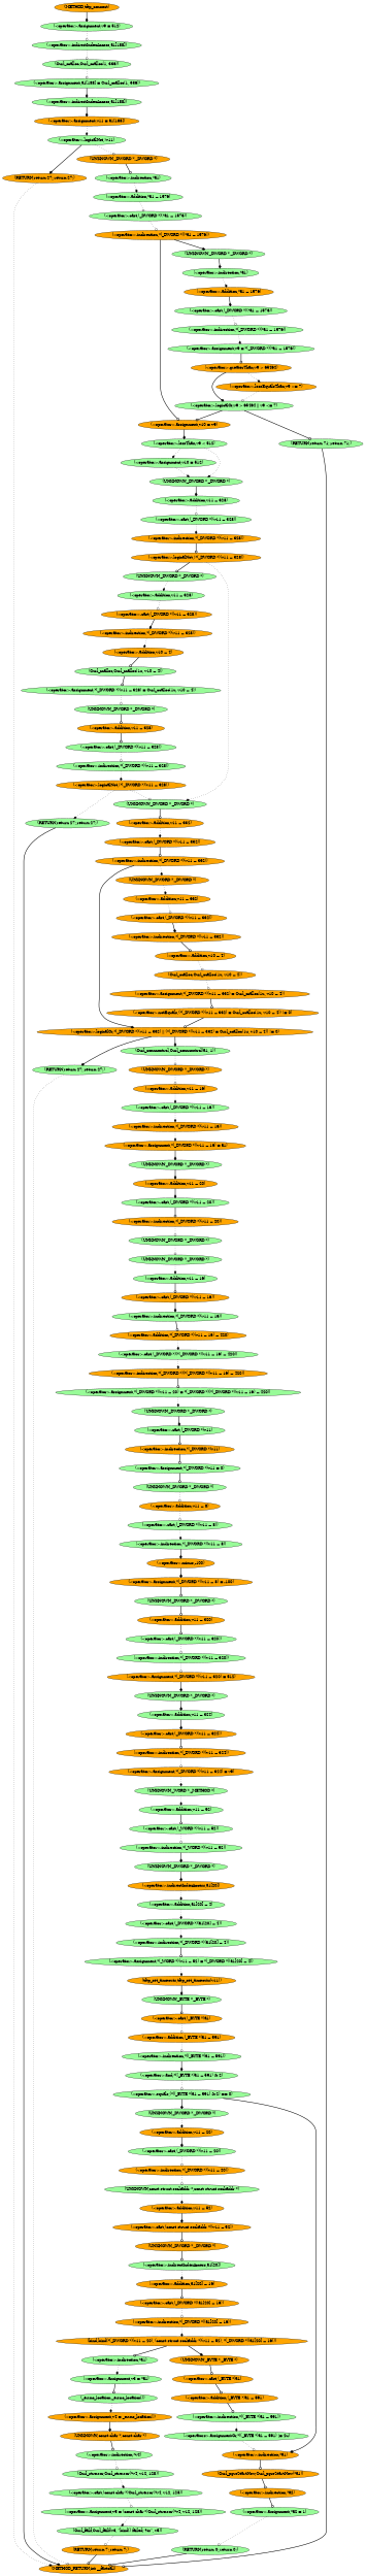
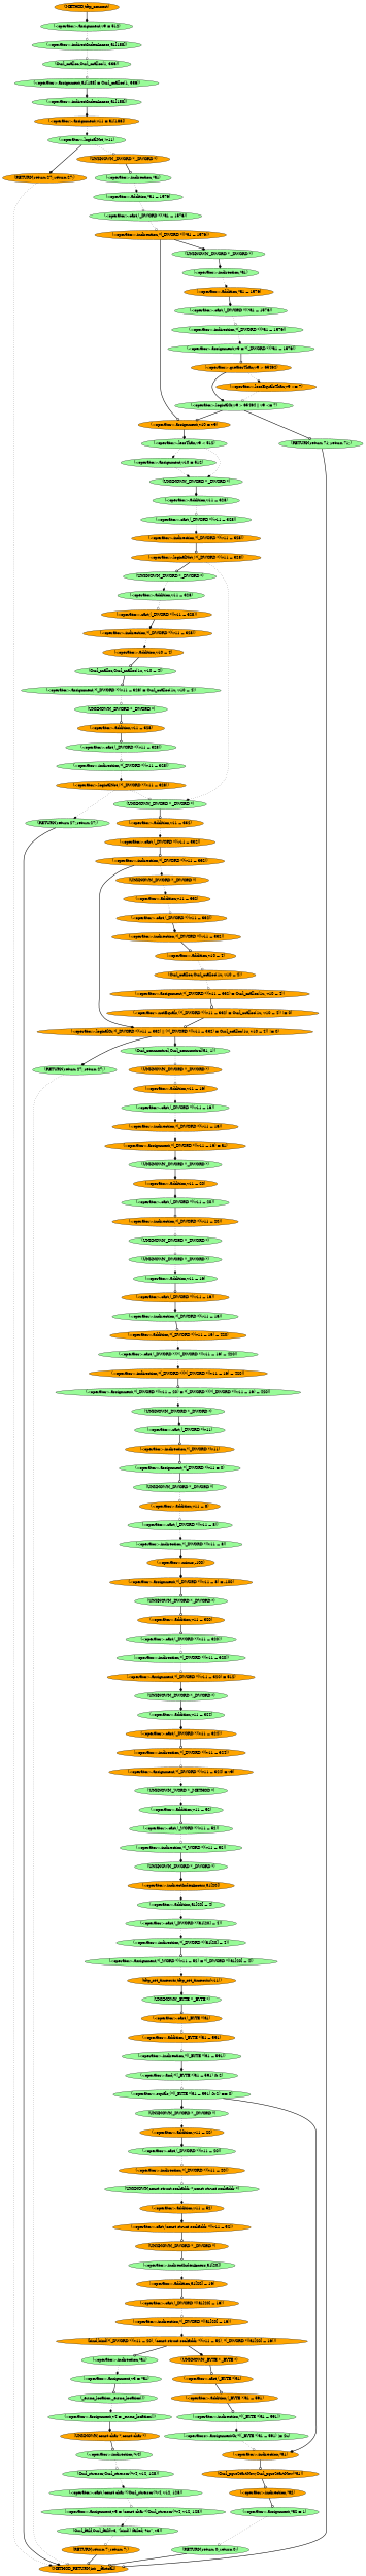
  digraph {
    node [fillcolor=palegreen style=filled]
    edge [arrowhead=odot style=bold]
    n1 [label="(<operator>.assignment,v9 = 512)"]
    n2 [label="(<operator>.indirectIndexAccess,a1[188])"]
    n3 [label="(Curl_ccalloc,Curl_ccalloc(1, 336))"]
    n4 [label="(<operator>.assignment,a1[188] = Curl_ccalloc(1, 336))"]
    n5 [label="(<operator>.indirectIndexAccess,a1[188])"]
    n6 [fillcolor=orange label="(<operator>.assignment,v11 = a1[188])"]
    n7 [label="(<operator>.logicalNot,!v11)"]
    n8 [fillcolor=orange label="(RETURN,return 27;,return 27;)"]
    n9 [fillcolor=orange label="(UNKNOWN,_DWORD *,_DWORD *)"]
    n10 [fillcolor=orange label="(METHOD_RETURN,int __fastcall)"]
    n11 [label="(<operator>.indirection,*a1)"]
    n12 [fillcolor=orange label="(<operator>.indirection,*(_DWORD *)(*a1 + 1576))"]
    n13 [label="(UNKNOWN,_DWORD *,_DWORD *)"]
    n14 [fillcolor=orange label="(<operator>.assignment,v10 = v9)"]
    n15 [label="(<operator>.indirection,*a1)"]
    n16 [label="(<operator>.lessThan,v9 < 512)"]
    n17 [label="(<operator>.cast,(_DWORD *)(*a1 + 1576))"]
    n18 [label="(<operator>.addition,*a1 + 1576)"]
    n19 [label="(<operator>.assignment,v9 = *(_DWORD *)(*a1 + 1576))"]
    n20 [fillcolor=orange label="(<operator>.greaterThan,v9 > 65464)"]
    n21 [label="(<operator>.logicalOr,v9 > 65464 || v9 <= 7)"]
    n22 [fillcolor=orange label="(<operator>.lessEqualsThan,v9 <= 7)"]
    n23 [label="(<operator>.indirection,*(_DWORD *)(*a1 + 1576))"]
    n24 [label="(<operator>.cast,(_DWORD *)(*a1 + 1576))"]
    n25 [fillcolor=orange label="(<operator>.addition,*a1 + 1576)"]
    n26 [label="(RETURN,return 71;,return 71;)"]
    n27 [label="(<operator>.assignment,v10 = 512)"]
    n28 [label="(UNKNOWN,_DWORD *,_DWORD *)"]
    n29 [label="(<operator>.addition,v11 + 328)"]
    n30 [fillcolor=orange label="(<operator>.logicalNot,!*(_DWORD *)(v11 + 328))"]
    n31 [label="(UNKNOWN,_DWORD *,_DWORD *)"]
    n32 [label="(UNKNOWN,_DWORD *,_DWORD *)"]
    n33 [label="(<operator>.addition,v11 + 328)"]
    n34 [fillcolor=orange label="(<operator>.addition,v11 + 332)"]
    n35 [fillcolor=orange label="(<operator>.indirection,*(_DWORD *)(v11 + 328))"]
    n36 [label="(<operator>.cast,(_DWORD *)(v11 + 328))"]
    n37 [label="(<operator>.assignment,*(_DWORD *)(v11 + 328) = Curl_ccalloc(1u, v10 + 4))"]
    n38 [label="(UNKNOWN,_DWORD *,_DWORD *)"]
    n39 [fillcolor=orange label="(<operator>.addition,v11 + 328)"]
    n40 [fillcolor=orange label="(<operator>.indirection,*(_DWORD *)(v11 + 328))"]
    n41 [fillcolor=orange label="(<operator>.addition,v10 + 4)"]
    n42 [label="(Curl_ccalloc,Curl_ccalloc(1u, v10 + 4))"]
    n43 [fillcolor=orange label="(<operator>.cast,(_DWORD *)(v11 + 328))"]
    n44 [fillcolor=orange label="(<operator>.logicalNot,!*(_DWORD *)(v11 + 328))"]
    n45 [label="(RETURN,return 27;,return 27;)"]
    n46 [label="(<operator>.indirection,*(_DWORD *)(v11 + 328))"]
    n47 [label="(<operator>.cast,(_DWORD *)(v11 + 328))"]
    n48 [fillcolor=orange label="(<operator>.logicalOr,*(_DWORD *)(v11 + 332) || (*(_DWORD *)(v11 + 332) = Curl_ccalloc(1u, v10 + 4)) != 0)"]
    n49 [label="(Curl_conncontrol,Curl_conncontrol(a1, 1))"]
    n50 [label="(RETURN,return 27;,return 27;)"]
    n51 [fillcolor=orange label="(UNKNOWN,_DWORD *,_DWORD *)"]
    n52 [fillcolor=orange label="(<operator>.indirection,*(_DWORD *)(v11 + 332))"]
    n53 [fillcolor=orange label="(UNKNOWN,_DWORD *,_DWORD *)"]
    n54 [fillcolor=orange label="(<operator>.addition,v11 + 332)"]
    n55 [fillcolor=orange label="(<operator>.cast,(_DWORD *)(v11 + 332))"]
    n56 [fillcolor=orange label="(<operator>.notEquals,(*(_DWORD *)(v11 + 332) = Curl_ccalloc(1u, v10 + 4)) != 0)"]
    n57 [fillcolor=orange label="(<operator>.assignment,*(_DWORD *)(v11 + 332) = Curl_ccalloc(1u, v10 + 4))"]
    n58 [fillcolor=orange label="(<operator>.indirection,*(_DWORD *)(v11 + 332))"]
    n59 [fillcolor=orange label="(<operator>.addition,v10 + 4)"]
    n60 [fillcolor=orange label="(Curl_ccalloc,Curl_ccalloc(1u, v10 + 4))"]
    n61 [fillcolor=orange label="(<operator>.cast,(_DWORD *)(v11 + 332))"]
    n62 [fillcolor=orange label="(<operator>.addition,v11 + 16)"]
    n63 [fillcolor=orange label="(<operator>.assignment,*(_DWORD *)(v11 + 16) = a1)"]
    n64 [label="(UNKNOWN,_DWORD *,_DWORD *)"]
    n65 [fillcolor=orange label="(<operator>.addition,v11 + 20)"]
    n66 [fillcolor=orange label="(<operator>.indirection,*(_DWORD *)(v11 + 16))"]
    n67 [label="(<operator>.cast,(_DWORD *)(v11 + 16))"]
    n68 [label="(<operator>.assignment,*(_DWORD *)(v11 + 20) = *(_DWORD *)(*(_DWORD *)(v11 + 16) + 420))"]
    n69 [label="(UNKNOWN,_DWORD *,_DWORD *)"]
    n70 [label="(<operator>.cast,(_DWORD *)v11)"]
    n71 [fillcolor=orange label="(<operator>.indirection,*(_DWORD *)(v11 + 20))"]
    n72 [label="(UNKNOWN,_DWORD *,_DWORD *)"]
    n73 [label="(UNKNOWN,_DWORD *,_DWORD *)"]
    n74 [label="(<operator>.cast,(_DWORD *)(v11 + 20))"]
    n75 [fillcolor=orange label="(<operator>.indirection,*(_DWORD *)(*(_DWORD *)(v11 + 16) + 420))"]
    n76 [label="(<operator>.cast,(_DWORD *)(*(_DWORD *)(v11 + 16) + 420))"]
    n77 [label="(<operator>.addition,v11 + 16)"]
    n78 [fillcolor=orange label="(<operator>.addition,*(_DWORD *)(v11 + 16) + 420)"]
    n79 [label="(<operator>.indirection,*(_DWORD *)(v11 + 16))"]
    n80 [fillcolor=orange label="(<operator>.cast,(_DWORD *)(v11 + 16))"]
    n81 [label="(<operator>.assignment,*(_DWORD *)v11 = 0)"]
    n82 [label="(UNKNOWN,_DWORD *,_DWORD *)"]
    n83 [fillcolor=orange label="(<operator>.addition,v11 + 8)"]
    n84 [fillcolor=orange label="(<operator>.indirection,*(_DWORD *)v11)"]
    n85 [fillcolor=orange label="(<operator>.assignment,*(_DWORD *)(v11 + 8) = -100)"]
    n86 [label="(UNKNOWN,_DWORD *,_DWORD *)"]
    n87 [fillcolor=orange label="(<operator>.addition,v11 + 320)"]
    n88 [label="(<operator>.indirection,*(_DWORD *)(v11 + 8))"]
    n89 [fillcolor=orange label="(<operator>.minus,-100)"]
    n90 [label="(<operator>.cast,(_DWORD *)(v11 + 8))"]
    n91 [fillcolor=orange label="(<operator>.assignment,*(_DWORD *)(v11 + 320) = 512)"]
    n92 [label="(UNKNOWN,_DWORD *,_DWORD *)"]
    n93 [label="(<operator>.addition,v11 + 324)"]
    n94 [label="(<operator>.indirection,*(_DWORD *)(v11 + 320))"]
    n95 [label="(<operator>.cast,(_DWORD *)(v11 + 320))"]
    n96 [fillcolor=orange label="(<operator>.assignment,*(_DWORD *)(v11 + 324) = v9)"]
    n97 [label="(UNKNOWN,_WORD *,_METHOD *)"]
    n98 [label="(<operator>.addition,v11 + 52)"]
    n99 [fillcolor=orange label="(<operator>.indirection,*(_DWORD *)(v11 + 324))"]
    n100 [fillcolor=orange label="(<operator>.cast,(_DWORD *)(v11 + 324))"]
    n101 [label="(<operator>.assignment,*(_WORD *)(v11 + 52) = *(_DWORD *)(a1[20] + 4))"]
    n102 [fillcolor=orange label="(tftp_set_timeouts,tftp_set_timeouts(v11))"]
    n103 [label="(UNKNOWN,_BYTE *,_BYTE *)"]
    n104 [label="(<operator>.indirection,*(_WORD *)(v11 + 52))"]
    n105 [label="(UNKNOWN,_DWORD *,_DWORD *)"]
    n106 [fillcolor=orange label="(<operator>.indirectIndexAccess,a1[20])"]
    n107 [label="(<operator>.cast,(_WORD *)(v11 + 52))"]
    n108 [label="(<operator>.indirection,*(_DWORD *)(a1[20] + 4))"]
    n109 [label="(<operator>.cast,(_DWORD *)(a1[20] + 4))"]
    n110 [label="(<operator>.addition,a1[20] + 4)"]
    n111 [fillcolor=orange label="(<operator>.cast,(_BYTE *)a1)"]
    n112 [label="(<operator>.equals,(*((_BYTE *)a1 + 591) & 2) == 0)"]
    n113 [label="(UNKNOWN,_DWORD *,_DWORD *)"]
    n114 [fillcolor=orange label="(<operator>.indirection,*a1)"]
    n115 [fillcolor=orange label="(<operator>.addition,v11 + 20)"]
    n116 [fillcolor=orange label="(Curl_pgrsStartNow,Curl_pgrsStartNow(*a1))"]
    n117 [label="(<operator>.and,*((_BYTE *)a1 + 591) & 2)"]
    n118 [label="(<operator>.indirection,*((_BYTE *)a1 + 591))"]
    n119 [fillcolor=orange label="(<operator>.addition,(_BYTE *)a1 + 591)"]
    n120 [fillcolor=orange label="(bind,bind(*(_DWORD *)(v11 + 20), (const struct sockaddr *)(v11 + 52), *(_DWORD *)(a1[20] + 16)))"]
    n121 [label="(<operator>.indirection,*a1)"]
    n122 [fillcolor=orange label="(UNKNOWN,_BYTE *,_BYTE *)"]
    n123 [label="(<operator>.assignment,v3 = *a1)"]
    n124 [fillcolor=orange label="(<operator>.cast,(_BYTE *)a1)"]
    n125 [fillcolor=orange label="(<operator>.indirection,*(_DWORD *)(v11 + 20))"]
    n126 [label="(UNKNOWN,const struct sockaddr *,const struct sockaddr *)"]
    n127 [fillcolor=orange label="(<operator>.addition,v11 + 52)"]
    n128 [label="(<operator>.cast,(_DWORD *)(v11 + 20))"]
    n129 [fillcolor=orange label="(<operator>.cast,(const struct sockaddr *)(v11 + 52))"]
    n130 [fillcolor=orange label="(UNKNOWN,_DWORD *,_DWORD *)"]
    n131 [label="(<operator>.indirectIndexAccess,a1[20])"]
    n132 [fillcolor=orange label="(<operator>.indirection,*(_DWORD *)(a1[20] + 16))"]
    n133 [fillcolor=orange label="(<operator>.cast,(_DWORD *)(a1[20] + 16))"]
    n134 [fillcolor=orange label="(<operator>.addition,a1[20] + 16)"]
    n135 [label="(_errno_location,_errno_location())"]
-   n136 [fillcolor=orange label="(<operator>.assignment,v4 = _errno_location())"]
+   n136 [label="(<operator>.assignment,v4 = _errno_location())"]
    n137 [fillcolor=orange label="(UNKNOWN,const char *,const char *)"]
    n138 [label="(<operator>.indirection,*v4)"]
    n139 [label="(<operator>.assignment,v5 = (const char *)Curl_strerror(*v4, v12, 128))"]
    n140 [label="(Curl_failf,Curl_failf(v3, \"bind() failed; %s\", v5))"]
    n141 [fillcolor=orange label="(RETURN,return 7;,return 7;)"]
    n142 [label="(<operator>.cast,(const char *)Curl_strerror(*v4, v12, 128))"]
    n143 [label="(Curl_strerror,Curl_strerror(*v4, v12, 128))"]
    n144 [label="(<operators>.assignmentOr,*((_BYTE *)a1 + 591) |= 2u)"]
    n145 [label="(<operator>.indirection,*((_BYTE *)a1 + 591))"]
    n146 [fillcolor=orange label="(<operator>.addition,(_BYTE *)a1 + 591)"]
    n147 [fillcolor=orange label="(<operator>.indirection,*a2)"]
    n148 [label="(<operator>.assignment,*a2 = 1)"]
    n149 [label="(RETURN,return 0;,return 0;)"]
    n150 [fillcolor=orange label="(METHOD,tftp_connect)"]
    n1 -> n2 [style=dotted]
    n2 -> n3 [style=dotted]
    n3 -> n4 [style=dotted]
    n4 -> n5 [arrowhead=diamond]
    n5 -> n6 [arrowhead=diamond]
    n6 -> n7 [arrowhead=diamond style=dotted]
    n7 -> n8 [arrowhead=diamond]
    n7 -> n9 [style=dotted]
    n8 -> n10 [arrowhead=diamond style=dotted]
    n9 -> n11
    n11 -> n18 [arrowhead=diamond style=dotted]
    n12 -> n13 [arrowhead=diamond]
    n12 -> n14
    n13 -> n15 [arrowhead=diamond]
    n14 -> n16 [arrowhead=diamond]
    n15 -> n25 [arrowhead=diamond style=dotted]
    n16 -> n27 [arrowhead=diamond style=dotted]
    n16 -> n28 [arrowhead=diamond style=dotted]
    n17 -> n12 [style=dotted]
    n18 -> n17 [style=dotted]
    n19 -> n20
    n20 -> n21 [arrowhead=diamond]
    n20 -> n22 [arrowhead=diamond style=dotted]
    n21 -> n14
    n21 -> n26
    n22 -> n21 [style=dotted]
    n23 -> n19 [arrowhead=diamond style=dotted]
    n24 -> n23 [style=dotted]
    n25 -> n24 [arrowhead=diamond]
    n26 -> n10
    n27 -> n28 [arrowhead=diamond style=dotted]
    n28 -> n29 [arrowhead=diamond]
    n29 -> n36 [style=dotted]
    n30 -> n31
    n30 -> n32 [arrowhead=diamond style=dotted]
    n31 -> n33 [arrowhead=diamond style=dotted]
    n32 -> n34
    n33 -> n43 [style=dotted]
    n34 -> n55 [arrowhead=diamond style=dotted]
    n35 -> n30
    n36 -> n35 [arrowhead=diamond style=dotted]
    n37 -> n38 [style=dotted]
    n38 -> n39
    n39 -> n47
    n40 -> n41 [arrowhead=diamond style=dotted]
    n41 -> n42
    n42 -> n37
    n43 -> n40 [arrowhead=diamond]
    n44 -> n32 [style=dotted]
    n44 -> n45 [arrowhead=diamond style=dotted]
    n45 -> n10 [arrowhead=diamond]
    n46 -> n44 [arrowhead=diamond style=dotted]
    n47 -> n46 [style=dotted]
    n48 -> n49 [arrowhead=diamond]
    n48 -> n50 [arrowhead=diamond]
    n49 -> n51 [style=dotted]
    n50 -> n10 [style=dotted]
    n51 -> n62 [style=dotted]
    n52 -> n48 [arrowhead=diamond]
    n52 -> n53 [arrowhead=diamond style=dotted]
    n53 -> n54 [arrowhead=diamond style=dotted]
    n54 -> n61 [style=dotted]
    n55 -> n52
    n56 -> n48
    n57 -> n56
    n58 -> n59
    n59 -> n60 [style=dotted]
    n60 -> n57 [style=dotted]
    n61 -> n58 [arrowhead=diamond]
    n62 -> n67 [arrowhead=diamond style=dotted]
    n63 -> n64 [arrowhead=diamond]
    n64 -> n65 [arrowhead=diamond]
    n65 -> n74 [arrowhead=diamond]
    n66 -> n63 [arrowhead=diamond style=dotted]
    n67 -> n66 [arrowhead=diamond style=dotted]
    n68 -> n69 [arrowhead=diamond style=dotted]
    n69 -> n70 [arrowhead=diamond]
    n70 -> n84
    n71 -> n72 [style=dotted]
    n72 -> n73 [style=dotted]
    n73 -> n77 [arrowhead=diamond style=dotted]
    n74 -> n71
    n75 -> n68
    n76 -> n75 [arrowhead=diamond style=dotted]
    n77 -> n80
    n78 -> n76 [arrowhead=diamond style=dotted]
    n79 -> n78
    n80 -> n79 [arrowhead=diamond]
    n81 -> n82
    n82 -> n83 [style=dotted]
    n83 -> n90 [style=dotted]
    n84 -> n81
    n85 -> n86
    n86 -> n87
    n87 -> n95
    n88 -> n89 [arrowhead=diamond]
    n89 -> n85 [arrowhead=diamond]
    n90 -> n88 [arrowhead=diamond style=dotted]
    n91 -> n92 [arrowhead=diamond]
    n92 -> n93 [arrowhead=diamond]
    n93 -> n100 [arrowhead=diamond]
    n94 -> n91 [style=dotted]
    n95 -> n94 [style=dotted]
    n96 -> n97 [arrowhead=diamond style=dotted]
    n97 -> n98 [arrowhead=diamond style=dotted]
    n98 -> n107
    n99 -> n96 [style=dotted]
    n100 -> n99
    n101 -> n102 [arrowhead=diamond style=dotted]
    n102 -> n103 [arrowhead=diamond]
    n103 -> n111
    n104 -> n105 [arrowhead=diamond]
    n105 -> n106 [arrowhead=diamond]
    n106 -> n110 [arrowhead=diamond style=dotted]
    n107 -> n104 [style=dotted]
    n108 -> n101
    n109 -> n108 [arrowhead=diamond style=dotted]
    n110 -> n109 [arrowhead=diamond style=dotted]
    n111 -> n119 [style=dotted]
    n112 -> n113 [arrowhead=diamond]
    n112 -> n114 [arrowhead=diamond]
    n113 -> n115 [arrowhead=diamond style=dotted]
    n114 -> n116
    n115 -> n128 [arrowhead=diamond]
    n116 -> n147
    n117 -> n112 [style=dotted]
    n118 -> n117 [arrowhead=diamond]
    n119 -> n118 [style=dotted]
    n120 -> n121
    n120 -> n122 [arrowhead=diamond]
    n121 -> n123 [arrowhead=diamond style=dotted]
    n122 -> n124
    n123 -> n135
    n124 -> n146
    n125 -> n126 [style=dotted]
    n126 -> n127 [arrowhead=diamond style=dotted]
    n127 -> n129 [arrowhead=diamond]
    n128 -> n125 [style=dotted]
    n129 -> n130
    n130 -> n131
    n131 -> n134 [arrowhead=diamond style=dotted]
    n132 -> n120 [arrowhead=diamond style=dotted]
    n133 -> n132 [style=dotted]
    n134 -> n133
    n135 -> n136 [arrowhead=diamond style=dotted]
    n136 -> n137 [arrowhead=diamond]
    n137 -> n138
    n138 -> n143 [style=dotted]
    n139 -> n140 [arrowhead=diamond style=dotted]
    n140 -> n141 [style=dotted]
    n141 -> n10
    n142 -> n139 [style=dotted]
    n143 -> n142 [arrowhead=diamond style=dotted]
    n144 -> n114 [style=dotted]
    n145 -> n144 [arrowhead=diamond style=dotted]
    n146 -> n145
    n147 -> n148
    n148 -> n149 [style=dotted]
    n149 -> n10
    n150 -> n1 [arrowhead=diamond]
  }
